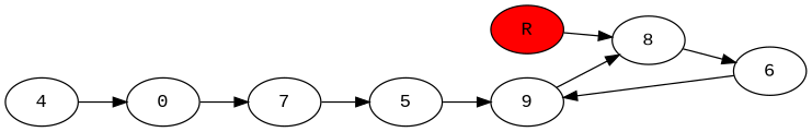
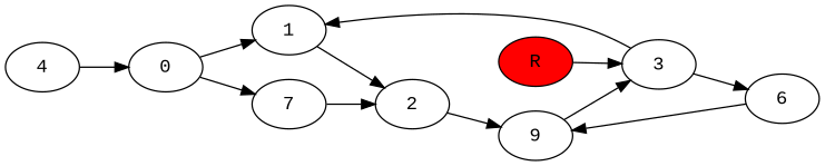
  digraph {
    fontname="Liberation Mono"
    rankdir=LR
    node [fontname="Liberation Mono"]
    edge [fontname="Liberation Mono"]
-   2 [label=5]
+   1
+   2
    9
    n4 [label=0]
    4
-   3 [label=8]
+   3
    6
    7
    R [fillcolor="#ff0000" style=filled]
+   1 -> 2
    2 -> 9
    9 -> 3
+   n4 -> 1
    n4 -> 7
    4 -> n4
+   3 -> 1
    3 -> 6
    6 -> 9
    7 -> 2
    R -> 3
  }
